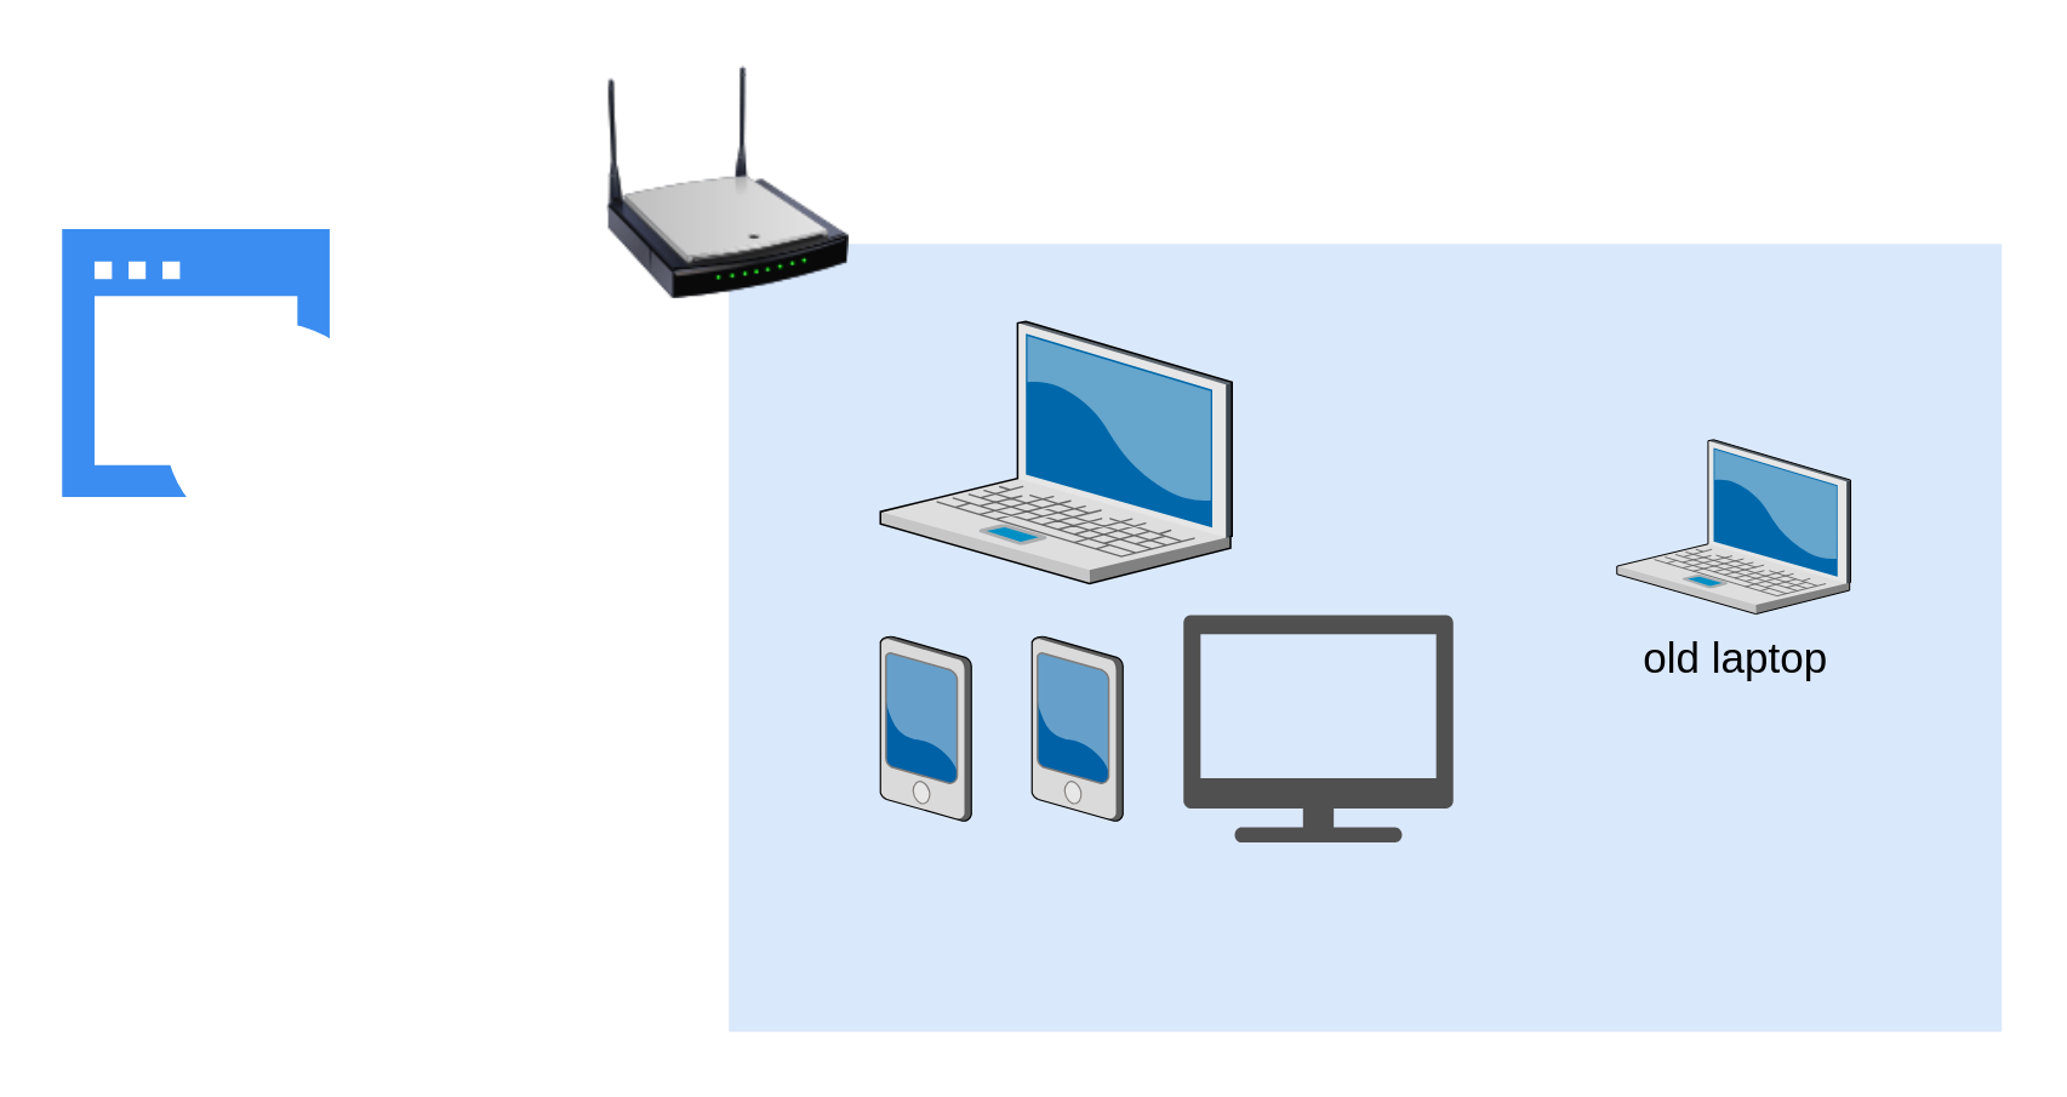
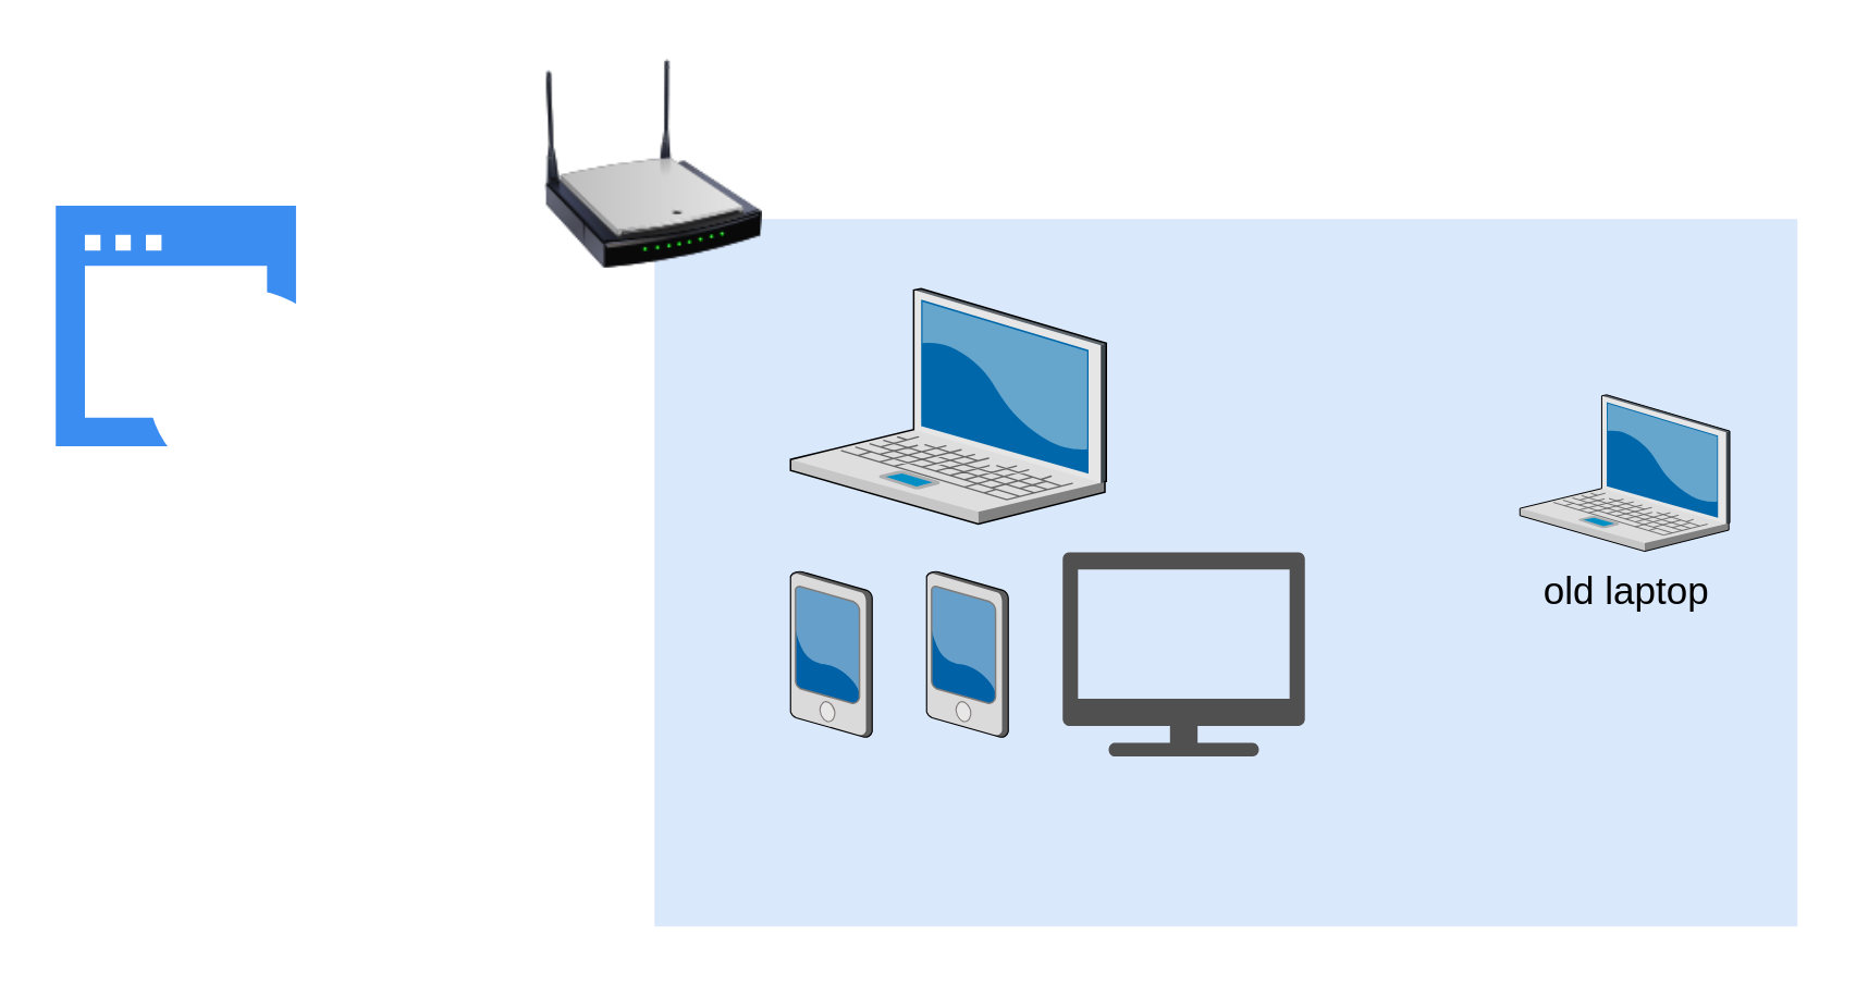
  <mxCell id="0" style=";html=1;" />
  <mxCell id="1" style=";html=1;" parent="0" />
  <mxCell id="2" value="" style="whiteSpace=wrap;html=1;fillColor=#dae8fc;fontSize=14;strokeColor=none;verticalAlign=top;" vertex="1" parent="1"><mxGeometry x="240" y="80" width="420" height="260" as="geometry" /></mxCell>
  <mxCell id="3" value="" style="verticalLabelPosition=bottom;aspect=fixed;html=1;verticalAlign=top;strokeColor=none;shape=mxgraph.citrix.laptop_2;fillColor=#66B2FF;gradientColor=#0066CC;fontSize=14;" vertex="1" parent="1"><mxGeometry x="290" y="105.63" width="116" height="86.5" as="geometry" /></mxCell>
  <mxCell id="4" value="" style="verticalLabelPosition=bottom;aspect=fixed;html=1;verticalAlign=top;strokeColor=none;shape=mxgraph.citrix.pda;fillColor=#66B2FF;gradientColor=#0066CC;fontSize=14;" vertex="1" parent="1"><mxGeometry x="290" y="209.5" width="30" height="61" as="geometry" /></mxCell>
  <mxCell id="5" value="" style="image;html=1;image=img/lib/clip_art/networking/Wireless_Router_N_128x128.png" vertex="1" parent="1"><mxGeometry x="200" y="20" width="80" height="80" as="geometry" /></mxCell>
  <mxCell id="6" value="" style="verticalLabelPosition=bottom;aspect=fixed;html=1;verticalAlign=top;strokeColor=none;shape=mxgraph.citrix.pda;fillColor=#66B2FF;gradientColor=#0066CC;fontSize=14;" vertex="1" parent="1"><mxGeometry x="340" y="209.5" width="30" height="61" as="geometry" /></mxCell>
  <mxCell id="7" value="" style="sketch=0;pointerEvents=1;shadow=0;dashed=0;html=1;strokeColor=none;fillColor=#505050;labelPosition=center;verticalLabelPosition=bottom;verticalAlign=top;outlineConnect=0;align=center;shape=mxgraph.office.devices.tv;labelBackgroundColor=#FFFFFF;" vertex="1" parent="1"><mxGeometry x="390" y="202.5" width="89" height="75" as="geometry" /></mxCell>
- <mxCell id="8" value="old laptop" style="verticalLabelPosition=bottom;aspect=fixed;html=1;verticalAlign=top;strokeColor=none;shape=mxgraph.citrix.laptop_2;fillColor=#66B2FF;gradientColor=#0066CC;fontSize=14;" vertex="1" parent="1"><mxGeometry x="533" y="144.63" width="77.11" height="57.5" as="geometry" /></mxCell>
+ <mxCell id="8" value="old laptop" style="verticalLabelPosition=bottom;aspect=fixed;html=1;verticalAlign=top;strokeColor=none;shape=mxgraph.citrix.laptop_2;fillColor=#66B2FF;gradientColor=#0066CC;fontSize=14;" vertex="1" parent="1"><mxGeometry x="558" y="144.63" width="77.11" height="57.5" as="geometry" /></mxCell>
  <mxCell id="9" value="" style="sketch=0;html=1;aspect=fixed;strokeColor=none;shadow=0;align=center;verticalAlign=top;fillColor=#3B8DF1;shape=mxgraph.gcp2.website;labelBackgroundColor=#FFFFFF;fontSize=14;fontColor=#000000;" vertex="1" parent="1"><mxGeometry x="20" y="75.13" width="100" height="97" as="geometry" /></mxCell>
  <mxCell id="10" value="" style="ellipse;whiteSpace=wrap;html=1;aspect=fixed;labelBackgroundColor=#FFFFFF;fontSize=14;fontColor=#000000;strokeWidth=2;fillColor=#FFFFFF;strokeColor=#FFFFFF;" vertex="1" parent="1"><mxGeometry x="55" y="107.13" width="70" height="70" as="geometry" /></mxCell>
  <mxCell id="11" value="" style="shape=image;html=1;verticalAlign=top;verticalLabelPosition=bottom;labelBackgroundColor=#ffffff;imageAspect=0;aspect=fixed;image=https://cdn3.iconfinder.com/data/icons/payment-method-1/64/_bitcoin-128.png;fontSize=14;fontColor=#000000;strokeWidth=2;fillColor=#DAE8FC;" vertex="1" parent="1"><mxGeometry x="46.5" y="107.13" width="85" height="85" as="geometry" /></mxCell>
